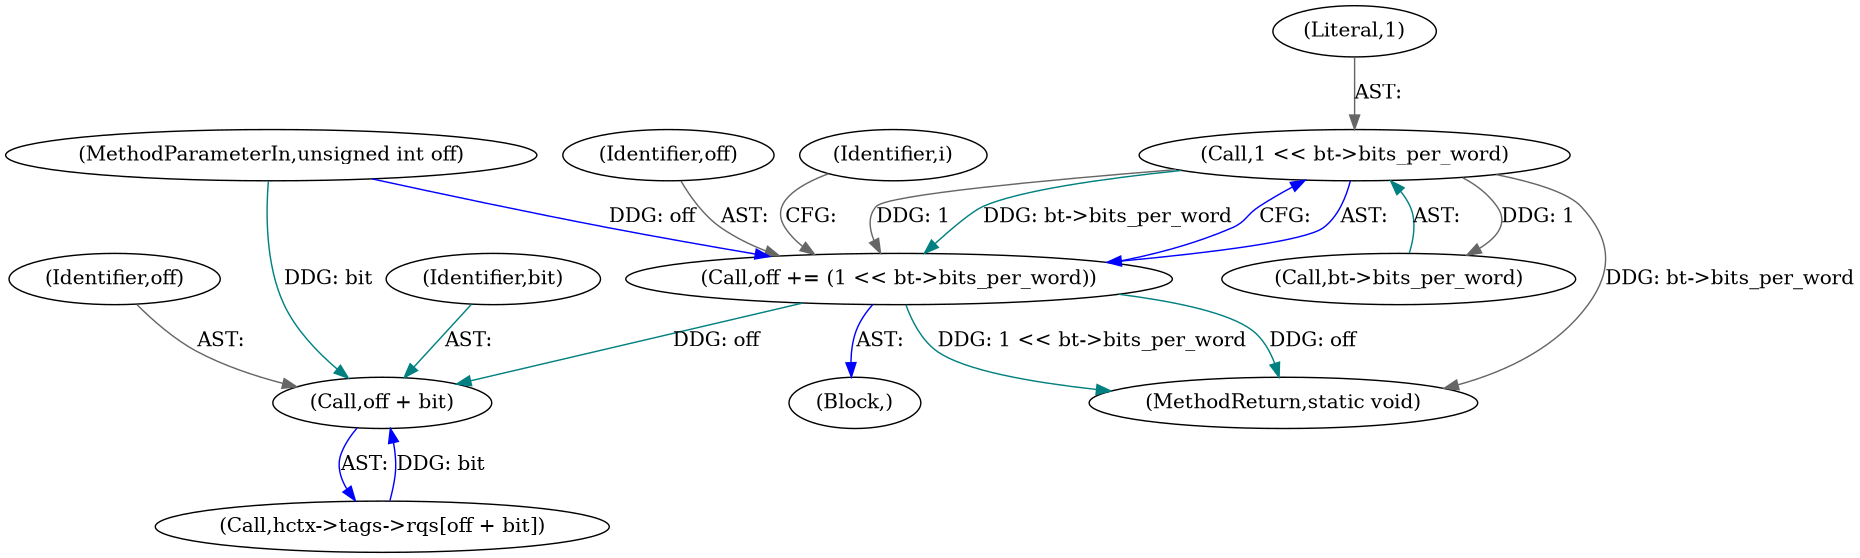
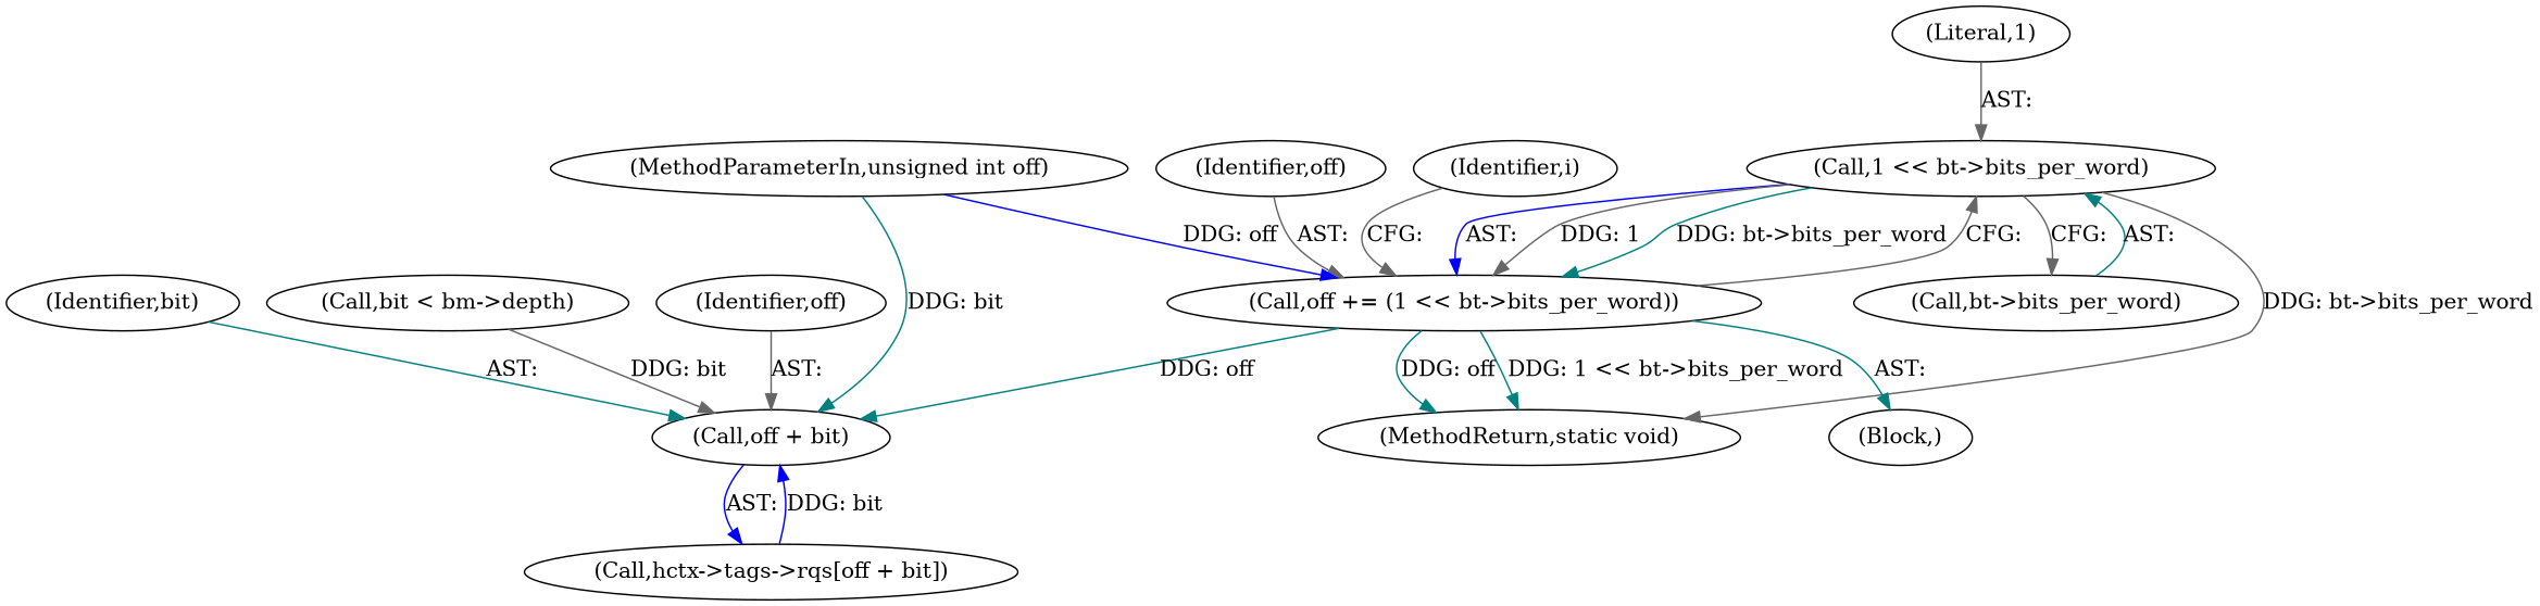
  digraph {
    edge [color=gray40]
    n1 [label="(Call,1 << bt->bits_per_word)"]
    n2 [label="(Call,off += (1 << bt->bits_per_word))"]
    n3 [label="(Call,bt->bits_per_word)"]
    n4 [label="(MethodReturn,static void)"]
    n5 [label="(Call,off + bit)"]
    n6 [label="(Block,)"]
    n7 [label="(Call,hctx->tags->rqs[off + bit])"]
    n8 [label="(Identifier,bit)"]
    n9 [label="(Identifier,off)"]
    n10 [label="(Identifier,i)"]
    n11 [label="(Literal,1)"]
+   n12 [label="(Call,bit < bm->depth)"]
    n13 [label="(Identifier,off)"]
    n14 [label="(MethodParameterIn,unsigned int off)"]
    n1 -> n2 [color=blue label="AST: "]
    n1 -> n2 [label="DDG: 1"]
    n1 -> n2 [color=teal label="DDG: bt->bits_per_word"]
-   n1 -> n3 [label="DDG: 1"]
+   n1 -> n3 [label="CFG: "]
    n1 -> n4 [label="DDG: bt->bits_per_word"]
-   n2 -> n1 [color=blue label="CFG: "]
+   n2 -> n1 [label="CFG: "]
    n2 -> n4 [color=teal label="DDG: off"]
    n2 -> n4 [color=teal label="DDG: 1 << bt->bits_per_word"]
    n2 -> n5 [color=teal label="DDG: off"]
-   n2 -> n6 [color=blue label="AST: "]
+   n2 -> n6 [color=teal label="AST: "]
    n3 -> n1 [color=teal label="AST: "]
    n5 -> n7 [color=blue label="AST: "]
    n7 -> n5 [color=blue label="DDG: bit"]
    n8 -> n5 [color=teal label="AST: "]
    n9 -> n2 [label="AST: "]
    n10 -> n2 [label="CFG: "]
    n11 -> n1 [label="AST: "]
+   n12 -> n5 [label="DDG: bit"]
    n13 -> n5 [label="AST: "]
    n14 -> n2 [color=blue label="DDG: off"]
    n14 -> n5 [color=teal label="DDG: bit"]
  }
